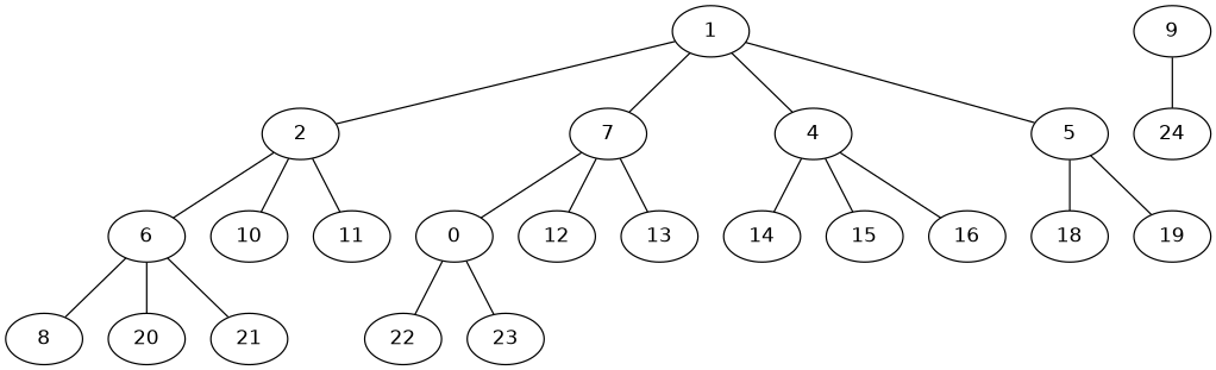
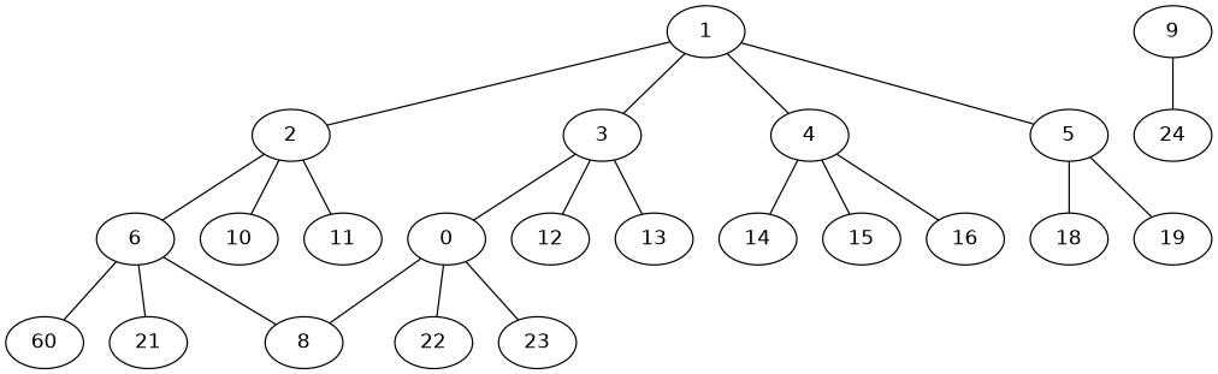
  graph {
    fontname="DejaVu Sans"
    node [chem=H fontname="DejaVu Sans"]
    edge [fontname="DejaVu Sans" valence=1]
    1 [chem=N]
    2 [chem=C]
-   3 [chem=C label=7]
+   3 [chem=C]
    4 [chem=C]
    5 [chem=C]
    6 [chem=C]
    10
    11
    n9 [chem=C label=0]
    12
    13
    14
    15
    16
    18
    19
    8 [chem=O]
-   20
+   20 [label=60]
    21
    22
    23
    9 [chem=Cl]
    24
    1 -- 2
    1 -- 3
    1 -- 4
    1 -- 5
    2 -- 6
    2 -- 10
    2 -- 11
    3 -- n9
    3 -- 12
    3 -- 13
    4 -- 14
    4 -- 15
    4 -- 16
    5 -- 18
    5 -- 19
    6 -- 8
    6 -- 20
    6 -- 21
+   n9 -- 8
    n9 -- 22
    n9 -- 23
    9 -- 24
  }
